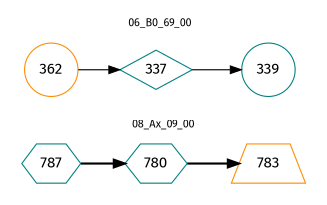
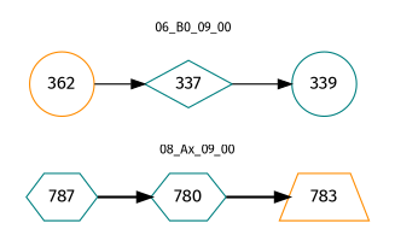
  digraph {
    fontname="Fira Sans"
    rankdir=LR
    node [color=teal fontname="Fira Sans" shape=hexagon]
    edge [color=black fontname="Fira Sans" style=bold]
    n1 [label=787]
    n2 [label=780]
    n3 [color=darkorange label=783 shape=trapezium]
    n4 [color=darkorange label=362 shape=circle]
    n5 [label=337 shape=diamond]
    n6 [label=339 shape=circle]
    subgraph cluster_1 {
      color=white
      fontsize=10
      label="08_Ax_09_00"
      n1
      n2
      n3
    }
    subgraph cluster_2 {
      color=white
      fontsize=10
-     label="06_B0_69_00"
+     label="06_B0_09_00"
      n4
      n5
      n6
    }
    n1 -> n2
    n2 -> n3
    n4 -> n5 [style=solid]
    n5 -> n6 [style=solid]
  }
